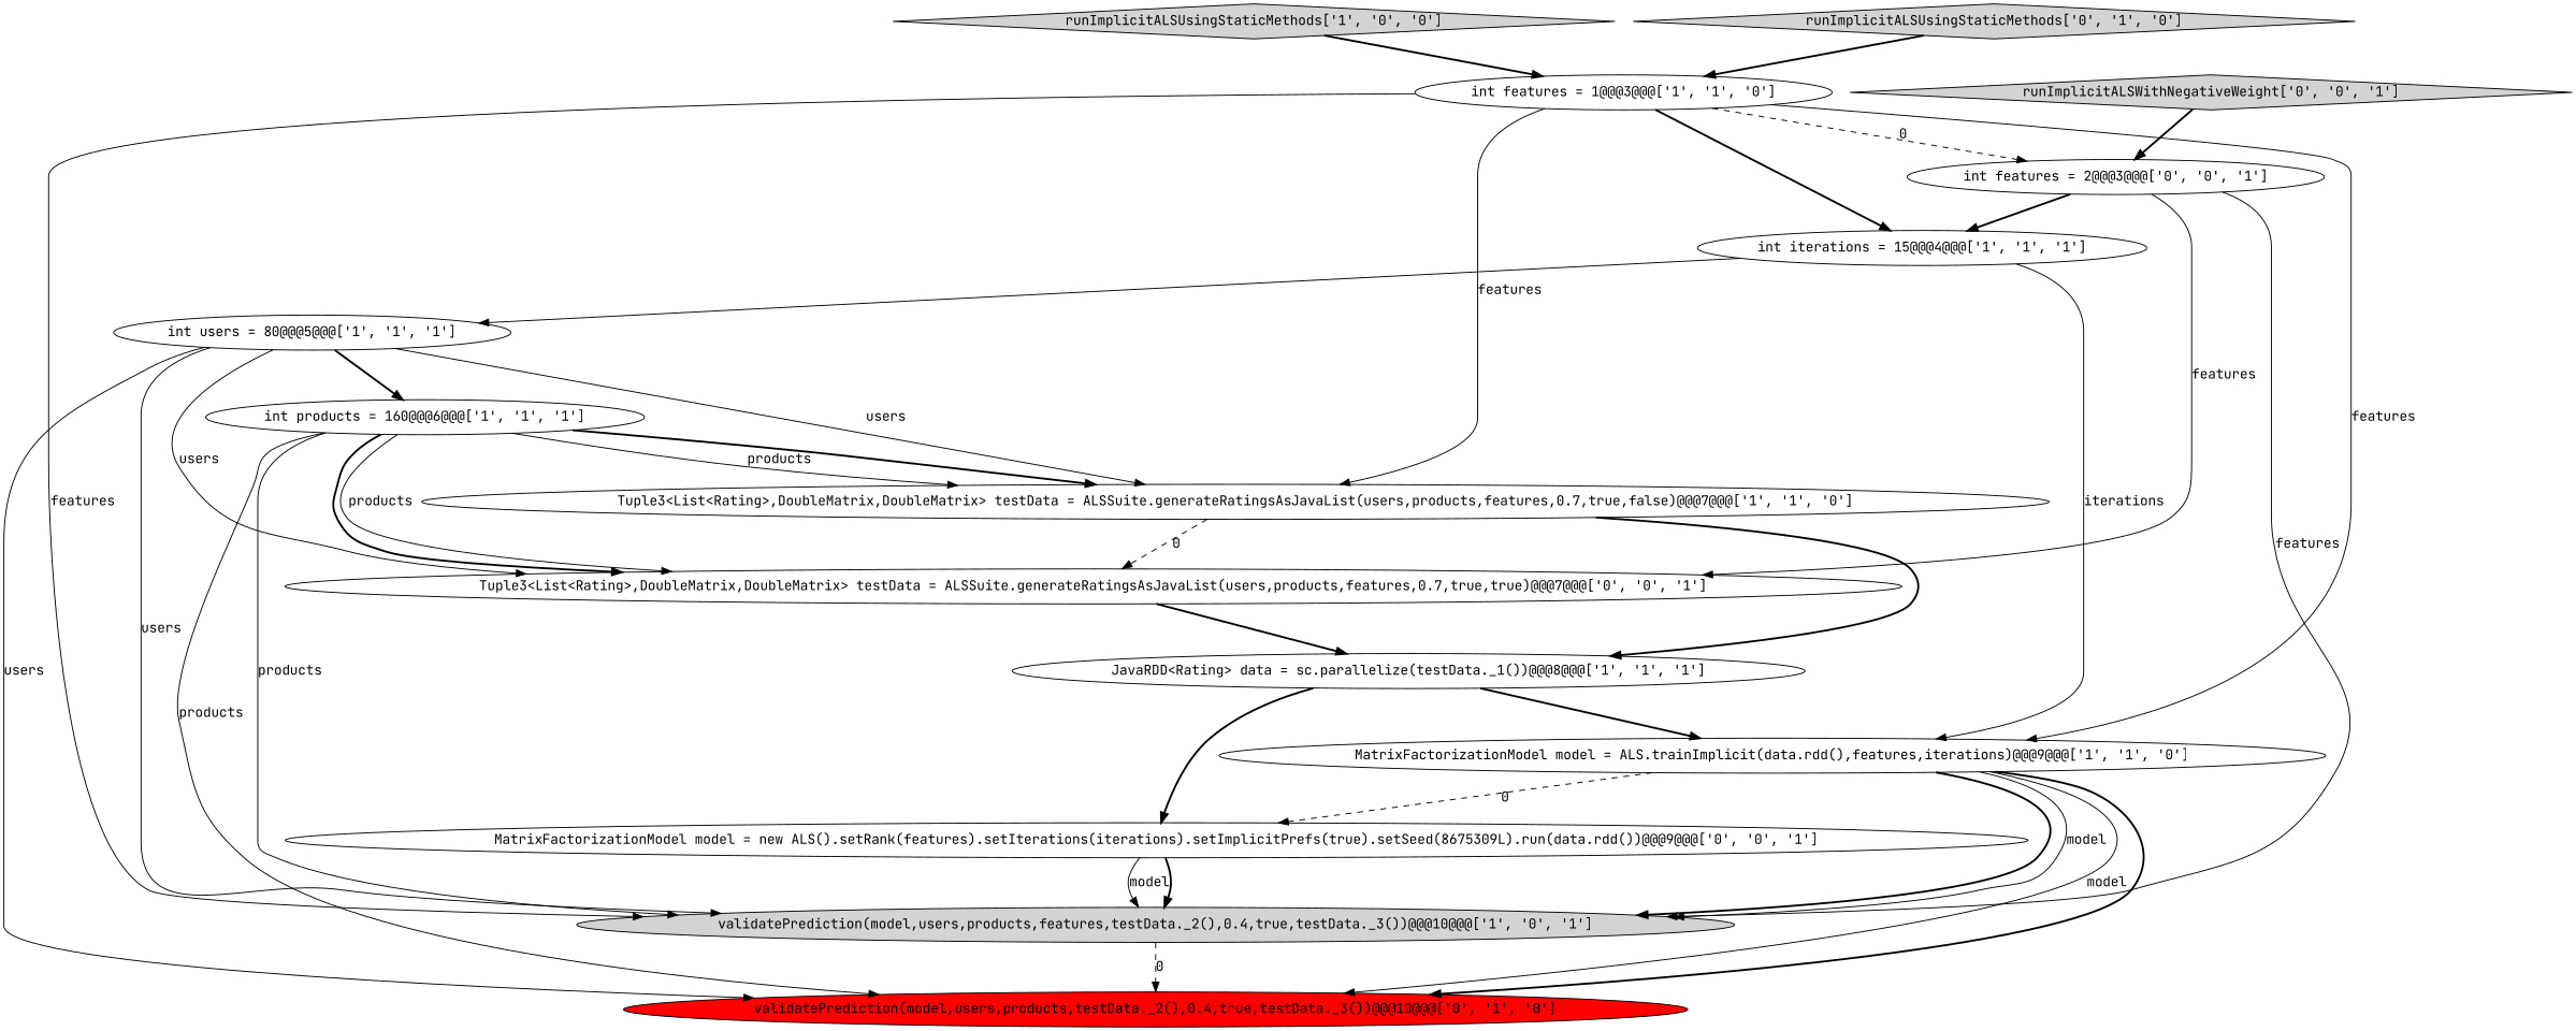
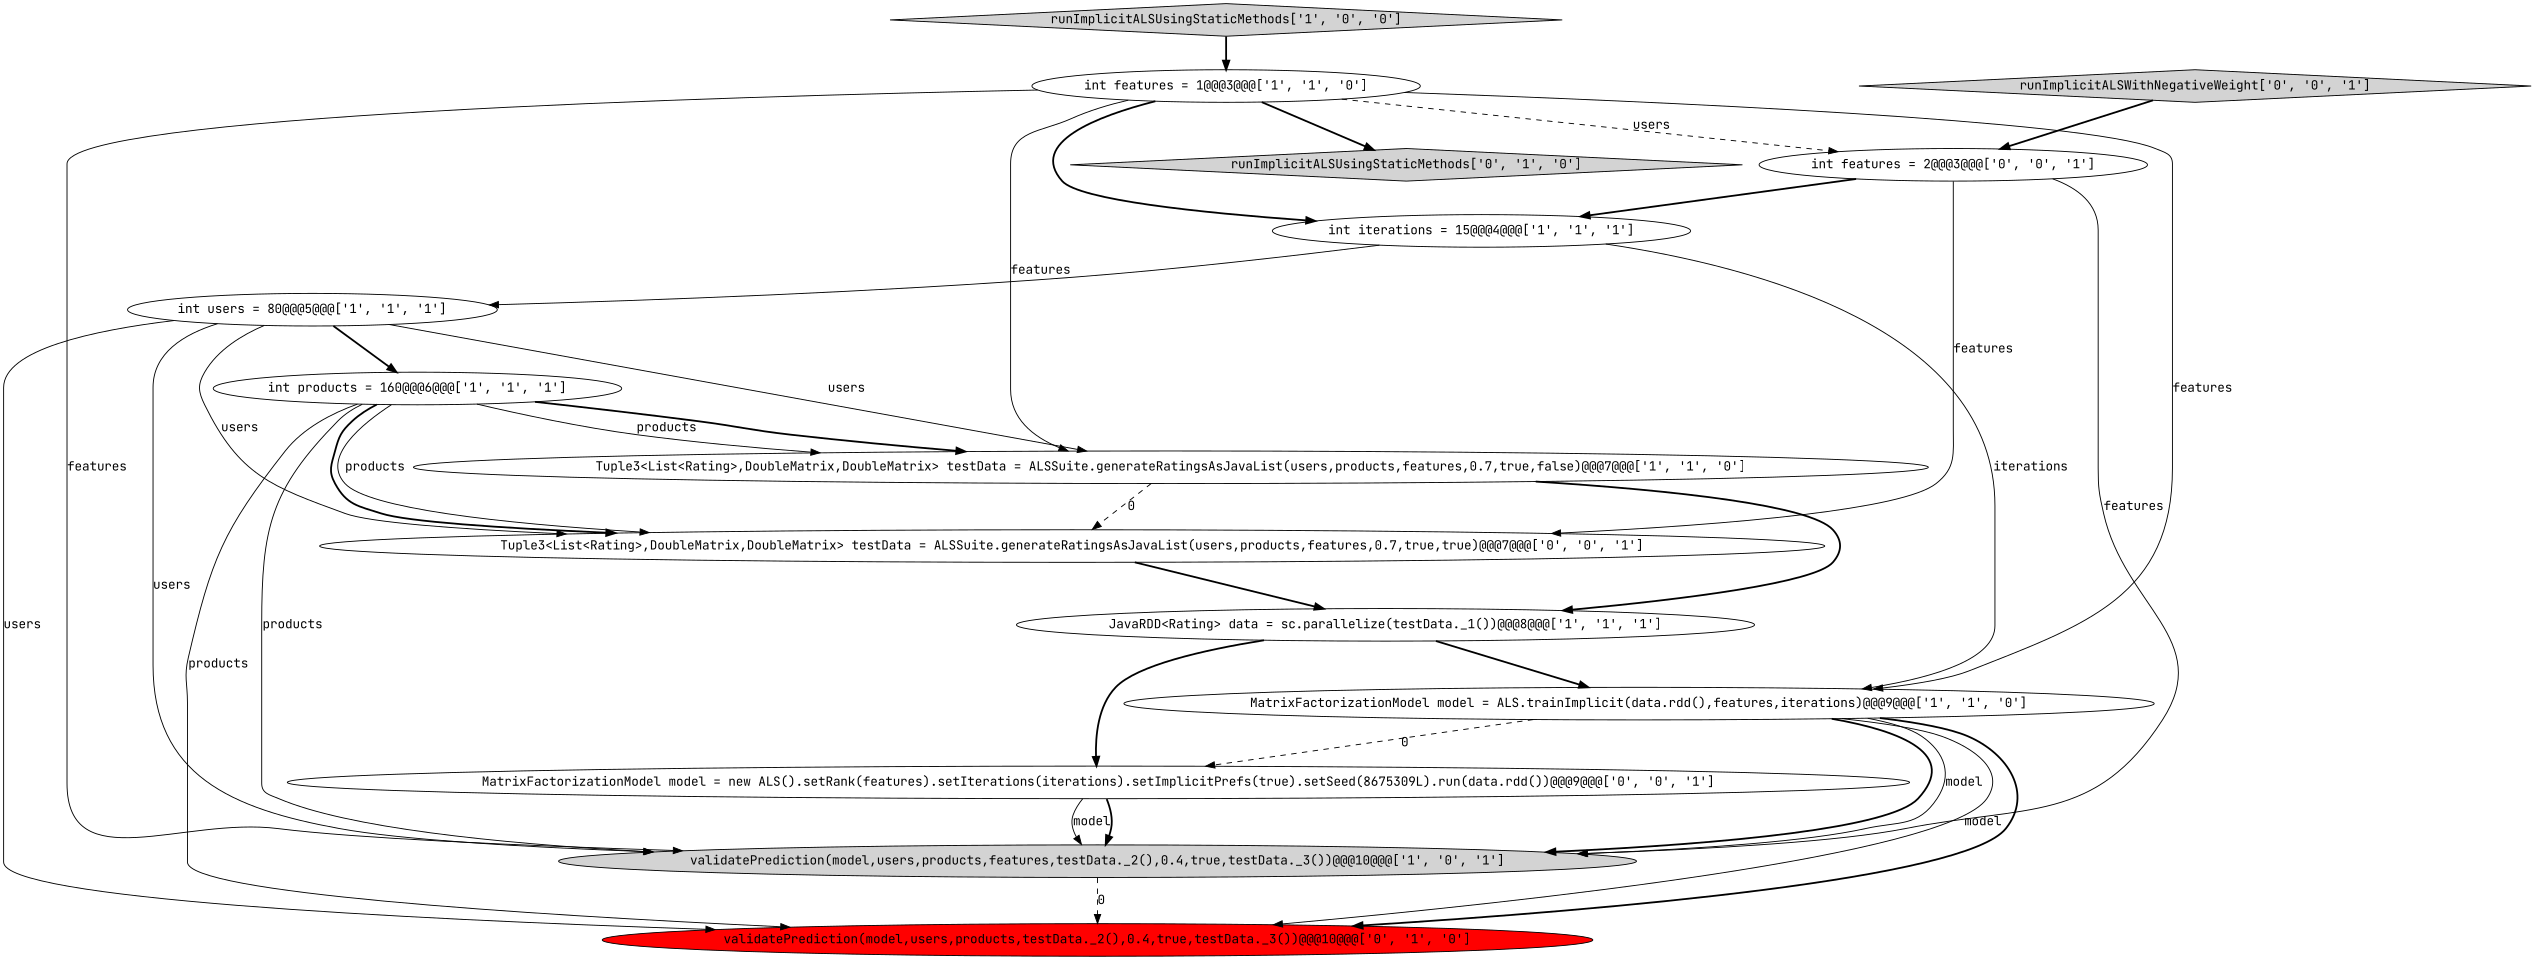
  digraph {
    fontname="JetBrains Mono"
    node [fillcolor=white fontname="JetBrains Mono" shape=ellipse style=filled]
    edge [fontname="JetBrains Mono" style=solid]
    n1 [label="MatrixFactorizationModel model = new ALS().setRank(features).setIterations(iterations).setImplicitPrefs(true).setSeed(8675309L).run(data.rdd())@@@9@@@['0', '0', '1']"]
    n2 [fillcolor=lightgray label="validatePrediction(model,users,products,features,testData._2(),0.4,true,testData._3())@@@10@@@['1', '0', '1']"]
    n3 [fillcolor=red label="validatePrediction(model,users,products,testData._2(),0.4,true,testData._3())@@@10@@@['0', '1', '0']"]
    n4 [label="int features = 2@@@3@@@['0', '0', '1']"]
    n5 [label="Tuple3<List<Rating>,DoubleMatrix,DoubleMatrix> testData = ALSSuite.generateRatingsAsJavaList(users,products,features,0.7,true,true)@@@7@@@['0', '0', '1']"]
    n6 [label="int iterations = 15@@@4@@@['1', '1', '1']"]
    n7 [label="JavaRDD<Rating> data = sc.parallelize(testData._1())@@@8@@@['1', '1', '1']"]
    n8 [label="MatrixFactorizationModel model = ALS.trainImplicit(data.rdd(),features,iterations)@@@9@@@['1', '1', '0']"]
    n9 [label="int users = 80@@@5@@@['1', '1', '1']"]
    n10 [label="Tuple3<List<Rating>,DoubleMatrix,DoubleMatrix> testData = ALSSuite.generateRatingsAsJavaList(users,products,features,0.7,true,false)@@@7@@@['1', '1', '0']"]
    n11 [fillcolor=lightgray label="runImplicitALSUsingStaticMethods['1', '0', '0']" shape=diamond]
    n12 [label="int features = 1@@@3@@@['1', '1', '0']"]
    n13 [label="int products = 160@@@6@@@['1', '1', '1']"]
    n14 [fillcolor=lightgray label="runImplicitALSUsingStaticMethods['0', '1', '0']" shape=diamond]
    n15 [fillcolor=lightgray label="runImplicitALSWithNegativeWeight['0', '0', '1']" shape=diamond]
    n1 -> n2 [label=model]
    n1 -> n2 [style=bold]
    n2 -> n3 [label=0 style=dashed]
    n4 -> n2 [label=features]
    n4 -> n5 [label=features]
    n4 -> n6 [style=bold]
    n5 -> n7 [style=bold]
    n6 -> n8 [label=iterations]
    n6 -> n9
    n7 -> n1 [style=bold]
    n7 -> n8 [style=bold]
    n8 -> n1 [label=0 style=dashed]
    n8 -> n2 [style=bold]
    n8 -> n2 [label=model]
    n8 -> n3 [label=model]
    n8 -> n3 [style=bold]
    n9 -> n2 [label=users]
    n9 -> n3 [label=users]
    n9 -> n5 [label=users]
    n9 -> n10 [label=users]
    n9 -> n13 [style=bold]
    n10 -> n5 [label=0 style=dashed]
    n10 -> n7 [style=bold]
    n11 -> n12 [style=bold]
    n12 -> n2 [label=features]
-   n12 -> n4 [label=0 style=dashed]
+   n12 -> n4 [label=users style=dashed]
    n12 -> n6 [style=bold]
    n12 -> n8 [label=features]
    n12 -> n10 [label=features]
    n13 -> n2 [label=products]
    n13 -> n3 [label=products]
    n13 -> n5 [label=products]
    n13 -> n5 [style=bold]
    n13 -> n10 [label=products]
    n13 -> n10 [style=bold]
-   n14 -> n12 [style=bold]
+   n12 -> n14 [style=bold]
    n15 -> n4 [style=bold]
  }
